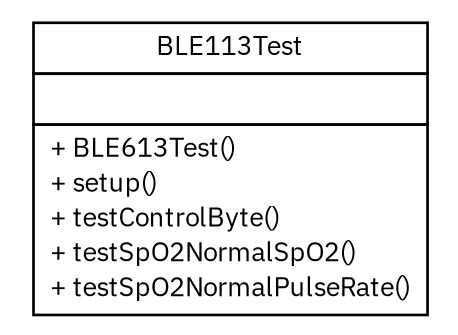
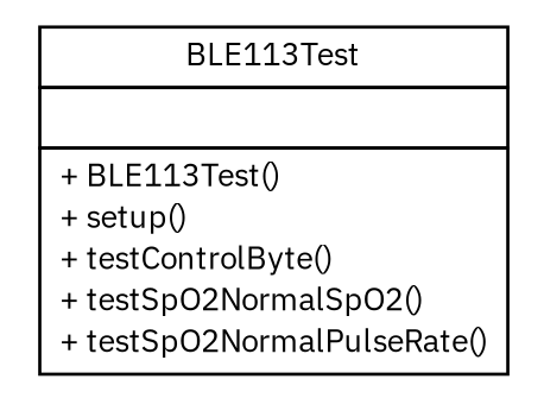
  digraph {
    nodesep=0.25
    ranksep=0.5
    rankdir=LR
    fontname="IBM Plex Sans"
-   n1 [fontcolor=black fontname="IBM Plex Sans" fontsize=10.0 label=<<table title="de.fhg.fit.biomos.sensorplatform.sensor.BLE113Test" border="0" cellborder="1" cellspacing="0" cellpadding="2" port="p" href="./BLE113Test.html"> 		<tr><td><table border="0" cellspacing="0" cellpadding="1"> <tr><td align="center" balign="center"> BLE113Test </td></tr> 		</table></td></tr> 		<tr><td><table border="0" cellspacing="0" cellpadding="1"> <tr><td align="left" balign="left">  </td></tr> 		</table></td></tr> 		<tr><td><table border="0" cellspacing="0" cellpadding="1"> <tr><td align="left" balign="left"> + BLE613Test() </td></tr> <tr><td align="left" balign="left"> + setup() </td></tr> <tr><td align="left" balign="left"> + testControlByte() </td></tr> <tr><td align="left" balign="left"> + testSpO2NormalSpO2() </td></tr> <tr><td align="left" balign="left"> + testSpO2NormalPulseRate() </td></tr> 		</table></td></tr> 		</table>> shape=plaintext]
+   n1 [fontcolor=black fontname="IBM Plex Sans" fontsize=10.0 label=<<table title="de.fhg.fit.biomos.sensorplatform.sensor.BLE113Test" border="0" cellborder="1" cellspacing="0" cellpadding="2" port="p" href="./BLE113Test.html"> 		<tr><td><table border="0" cellspacing="0" cellpadding="1"> <tr><td align="center" balign="center"> BLE113Test </td></tr> 		</table></td></tr> 		<tr><td><table border="0" cellspacing="0" cellpadding="1"> <tr><td align="left" balign="left">  </td></tr> 		</table></td></tr> 		<tr><td><table border="0" cellspacing="0" cellpadding="1"> <tr><td align="left" balign="left"> + BLE113Test() </td></tr> <tr><td align="left" balign="left"> + setup() </td></tr> <tr><td align="left" balign="left"> + testControlByte() </td></tr> <tr><td align="left" balign="left"> + testSpO2NormalSpO2() </td></tr> <tr><td align="left" balign="left"> + testSpO2NormalPulseRate() </td></tr> 		</table></td></tr> 		</table>> shape=plaintext]
  }
